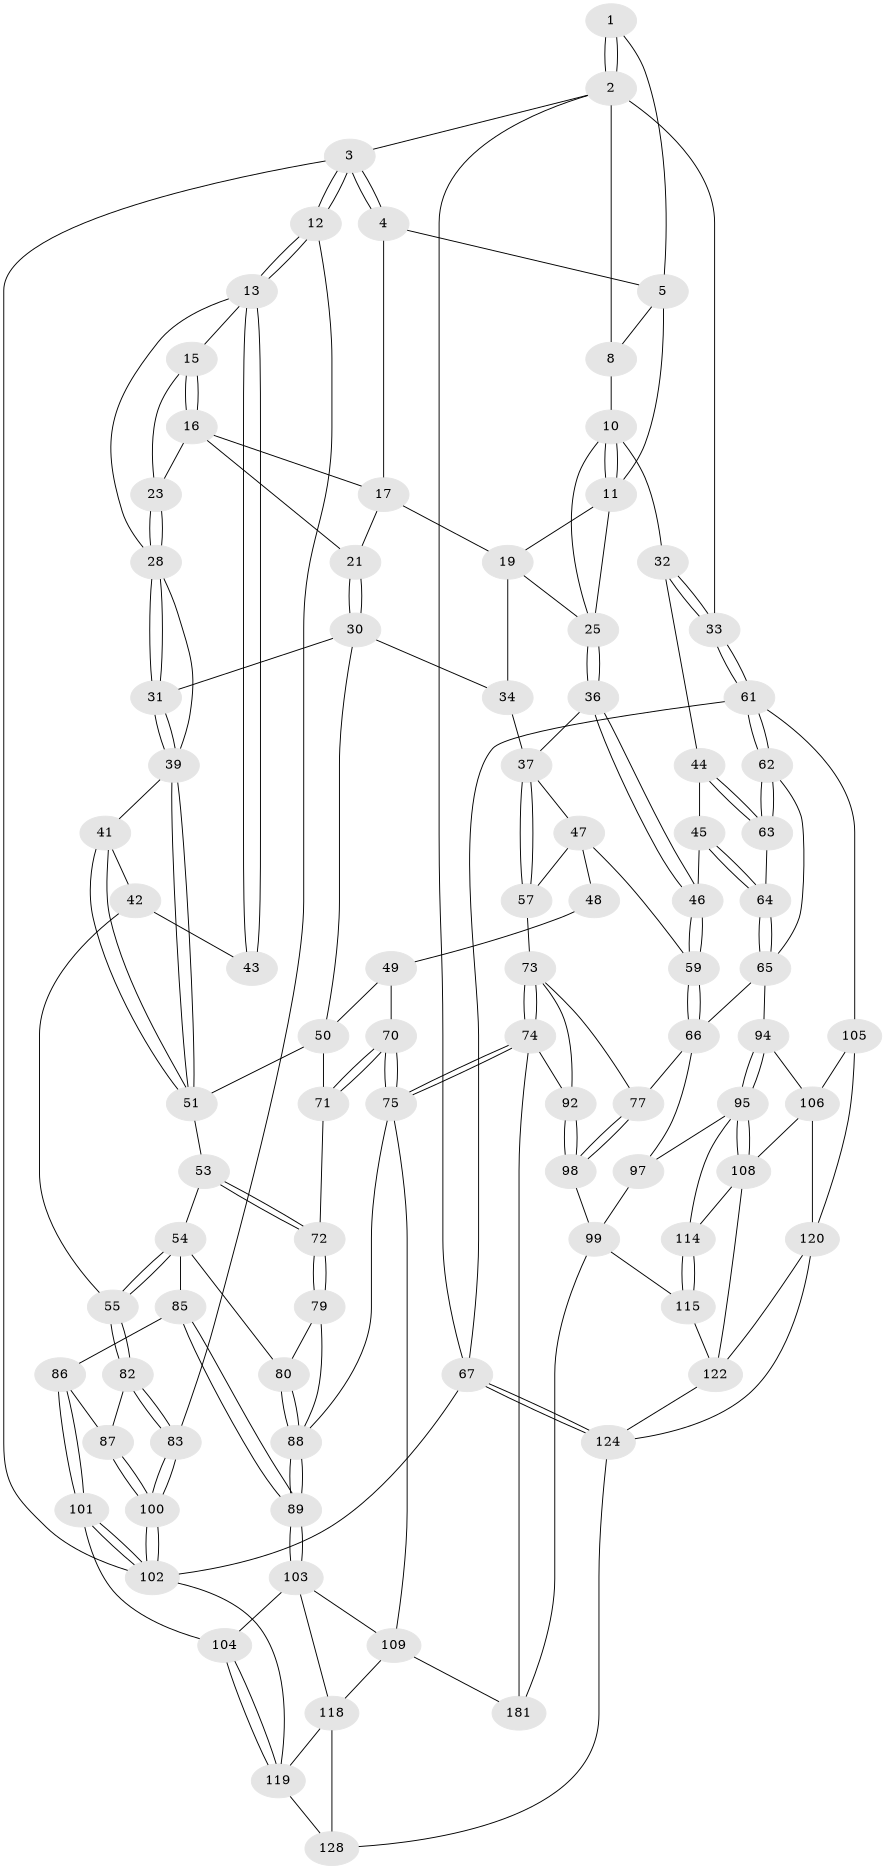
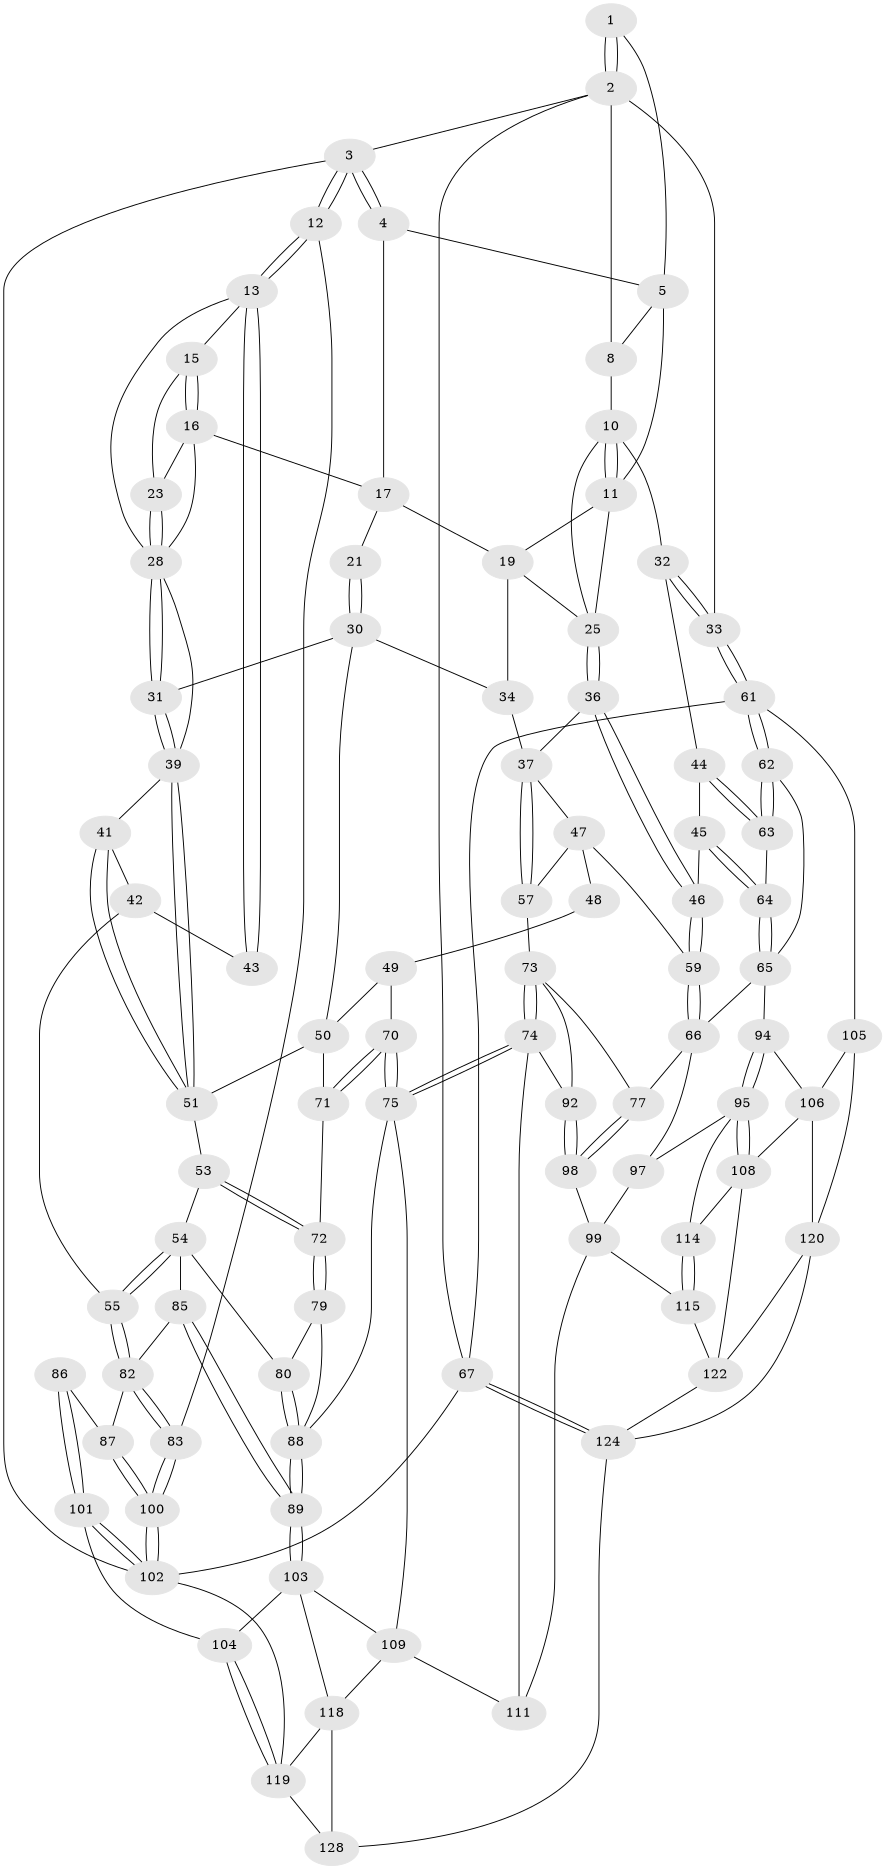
  graph {
    node [color=gray90 style=filled]
    2 [super="+9"]
    1
    5 [super="+6"]
    3
    8
    33
    67
    11 [super="+18"]
    4 [super="+7"]
    12
    102 [super="+117"]
    10 [super="+24"]
    61 [super="+68"]
    124 [super="+127"]
    17 [super="+20"]
    13 [super="+14"]
    83
    119 [super="+126"]
    19 [super="+27"]
    21
    25 [super="+26"]
    32
    36
    44
    34
    15
    28 [super="+29"]
    43
    100
    16 [super="+22"]
    23
    31
    39 [super="+40"]
    30 [super="+35"]
    37 [super="+38"]
    50 [super="+60"]
    46
    41
    51 [super="+52"]
    71
    45
    63
    62
    105
    47
    57 [super="+58"]
    59
    48
    73 [super="+78"]
    42 [super="+56"]
    53
    55
    82
    64
    65 [super="+84"]
    66 [super="+76"]
    49 [super="+69"]
    70
    75 [super="+90"]
    72
    54 [super="+81"]
    80
    85
    79
    88 [super="+91"]
    86
    89
    87
    77
    74 [super="+93"]
    92
    97
    106 [super="+107"]
    120 [super="+121"]
    94
    95 [super="+96"]
    98
    99 [super="+113"]
    128
    109 [super="+112"]
-   111 [label=181]
+   111
    118 [super="+125"]
    101
    103 [super="+110"]
    104
    108 [super="+116"]
    114
    122 [super="+123"]
    115
    2 -- 3
    2 -- 8
    2 -- 33
    2 -- 67
    1 -- 2
    1 -- 2
    1 -- 5
    5 -- 8
    5 -- 11
    3 -- 4
    3 -- 4
    3 -- 12
    3 -- 12
    3 -- 102
    8 -- 10
    33 -- 61
    33 -- 61
    67 -- 102
    67 -- 124
    67 -- 124
    11 -- 19
    11 -- 25
    4 -- 5
    4 -- 17
    12 -- 13
    12 -- 13
    12 -- 83
    102 -- 119
    10 -- 11
    10 -- 11
    10 -- 25
    10 -- 32
    61 -- 67
    61 -- 62
    61 -- 62
    61 -- 105
    124 -- 128
    17 -- 19
    17 -- 21
    13 -- 15
    13 -- 28
    13 -- 43
    13 -- 43
    83 -- 100
    83 -- 100
    119 -- 128
    19 -- 25
    19 -- 34
    21 -- 30
    21 -- 30
    25 -- 36
    25 -- 36
    32 -- 33
    32 -- 33
    32 -- 44
    36 -- 37
    36 -- 46
    36 -- 46
    44 -- 45
    44 -- 63
    44 -- 63
    34 -- 37
    15 -- 16
    15 -- 16
    15 -- 23
    28 -- 31
    28 -- 31
    28 -- 39
    100 -- 102
    100 -- 102
    16 -- 17
-   16 -- 21
+   16 -- 28
    16 -- 23
    23 -- 28
    23 -- 28
    31 -- 39
    31 -- 39
    39 -- 41
    39 -- 51
    39 -- 51
    30 -- 34
    30 -- 31
    30 -- 50
    37 -- 47
    37 -- 57
    37 -- 57
    50 -- 51
    50 -- 71
    46 -- 59
    46 -- 59
    41 -- 51
    41 -- 51
    41 -- 42
    51 -- 53
    71 -- 72
    45 -- 46
    45 -- 64
    45 -- 64
    63 -- 64
    62 -- 63
    62 -- 63
    62 -- 65
    105 -- 106
    105 -- 120
    47 -- 57
    47 -- 59
    47 -- 48
    57 -- 73
    59 -- 66
    59 -- 66
    48 -- 49 [weight=2]
    73 -- 77
    73 -- 74
    73 -- 74
    73 -- 92
    42 -- 43 [weight=2]
    42 -- 55
    53 -- 72
    53 -- 72
    53 -- 54
    55 -- 82
    55 -- 82
    82 -- 83
    82 -- 83
    82 -- 87
    64 -- 65
    64 -- 65
    65 -- 66
    65 -- 94
    66 -- 77
    66 -- 97
    49 -- 50
    49 -- 70
    70 -- 71
    70 -- 71
    70 -- 75
    70 -- 75
    75 -- 88
    75 -- 109
    72 -- 79
    72 -- 79
    54 -- 55
    54 -- 55
    54 -- 80
    54 -- 85
    80 -- 88
    80 -- 88
-   85 -- 86
+   85 -- 82
    85 -- 89
    85 -- 89
    79 -- 80
    79 -- 88
    88 -- 89
    88 -- 89
    86 -- 87
    86 -- 101
    86 -- 101
    89 -- 103
    89 -- 103
    87 -- 100
    87 -- 100
    77 -- 98
    77 -- 98
    74 -- 75
    74 -- 75
    74 -- 92
    74 -- 111
    92 -- 98
    92 -- 98
    97 -- 99
    106 -- 120
    106 -- 108
    120 -- 124
    120 -- 122
    94 -- 106
    94 -- 95
    94 -- 95
    95 -- 97
    95 -- 108
    95 -- 108
    95 -- 114
    98 -- 99
    99 -- 111
    99 -- 115
    109 -- 111
    109 -- 118
    118 -- 119
    118 -- 128
    101 -- 102
    101 -- 102
    101 -- 104
    103 -- 109
    103 -- 118
    103 -- 104
    104 -- 119
    104 -- 119
    108 -- 114
    108 -- 122
    114 -- 115
    114 -- 115
    122 -- 124
    115 -- 122
  }
